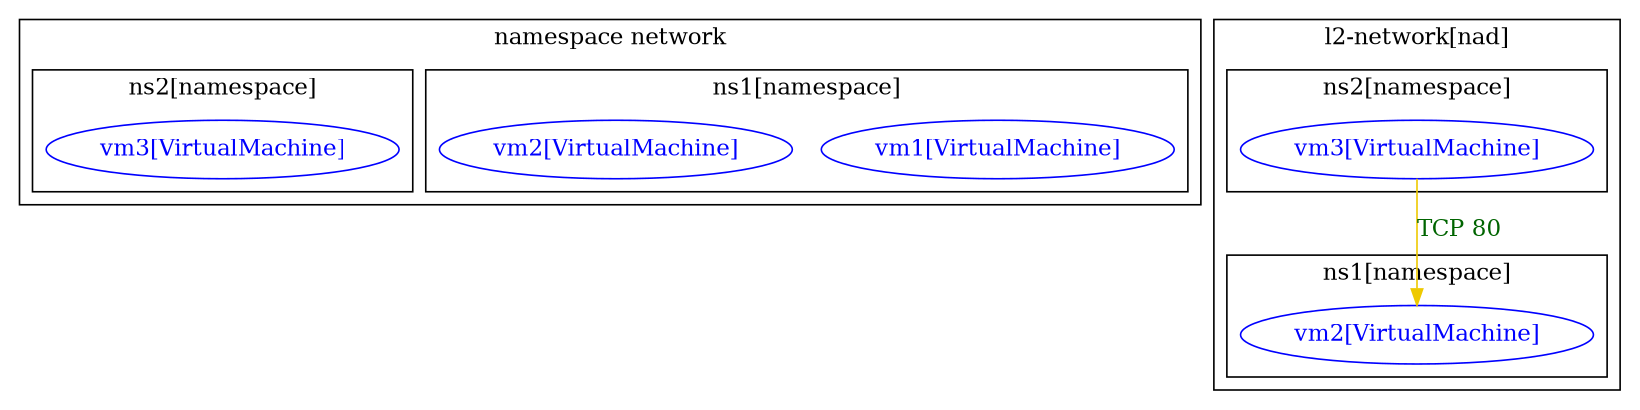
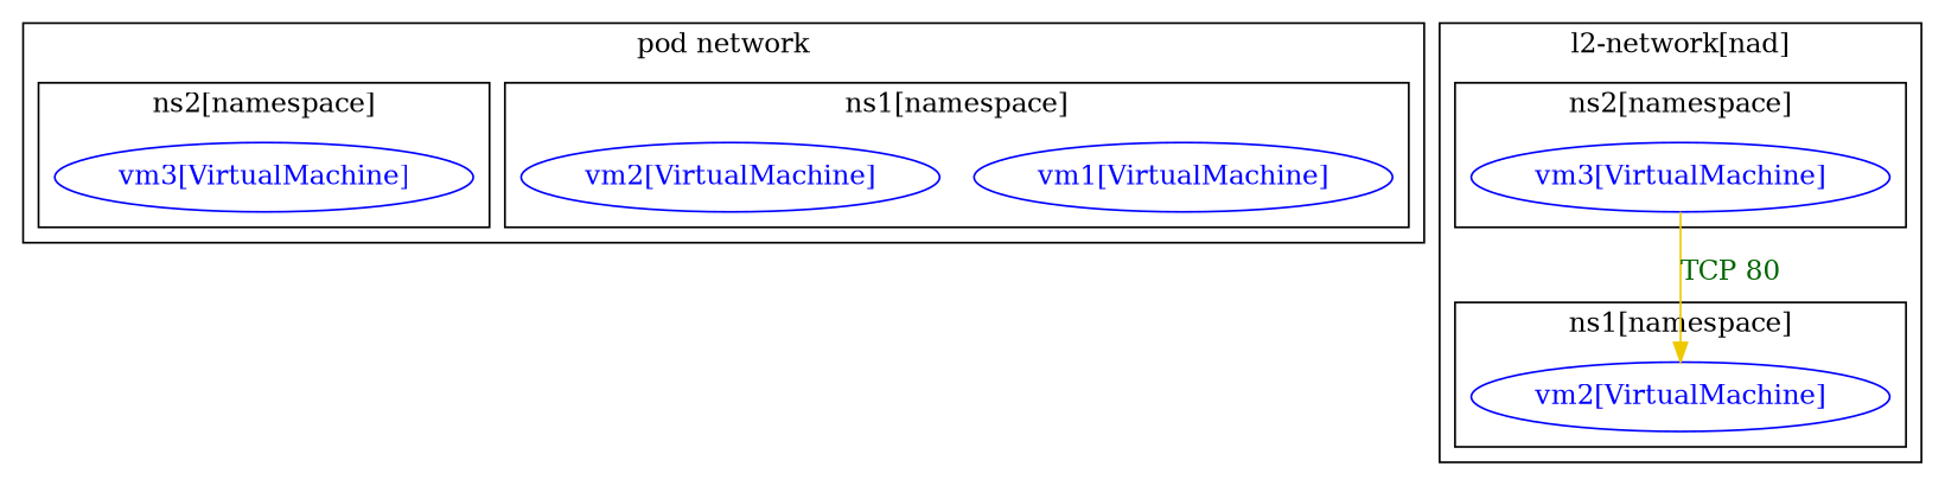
  digraph {
    node [color=blue fontcolor=blue]
    n1 [label="vm1[VirtualMachine]"]
    n2 [label="vm2[VirtualMachine]"]
    n3 [label="vm3[VirtualMachine]"]
    n4 [label="vm2[VirtualMachine]"]
    n5 [label="vm3[VirtualMachine]"]
    subgraph cluster_1 {
-     label="namespace network"
+     label="pod network"
      subgraph cluster_2 {
        color=black
        fontcolor=black
        label="ns1[namespace]"
        n1
        n2
      }
      subgraph cluster_3 {
        color=black
        fontcolor=black
        label="ns2[namespace]"
        n3
      }
    }
    subgraph cluster_4 {
      label="l2-network[nad]"
      subgraph cluster_5 {
        color=black
        fontcolor=black
        label="ns1[namespace]"
        n4
      }
      subgraph cluster_6 {
        color=black
        fontcolor=black
        label="ns2[namespace]"
        n5
      }
    }
    n5 -> n4 [color=gold2 fontcolor=darkgreen label="TCP 80" weight=1]
  }
